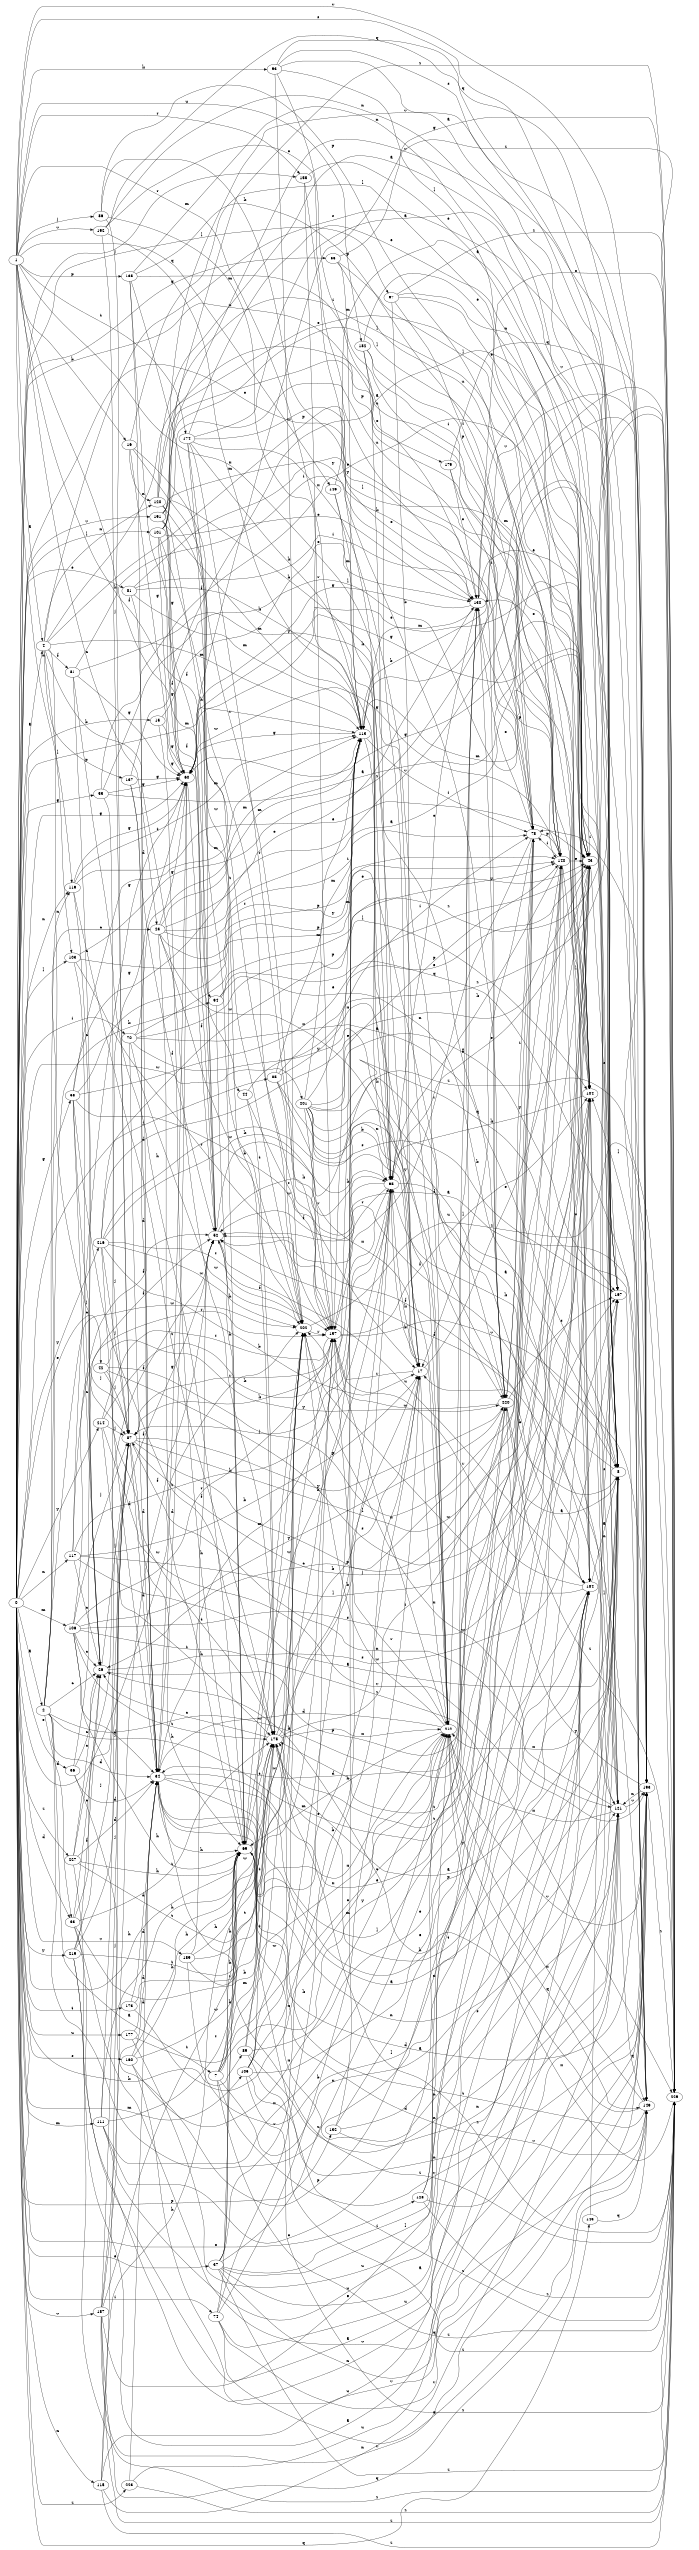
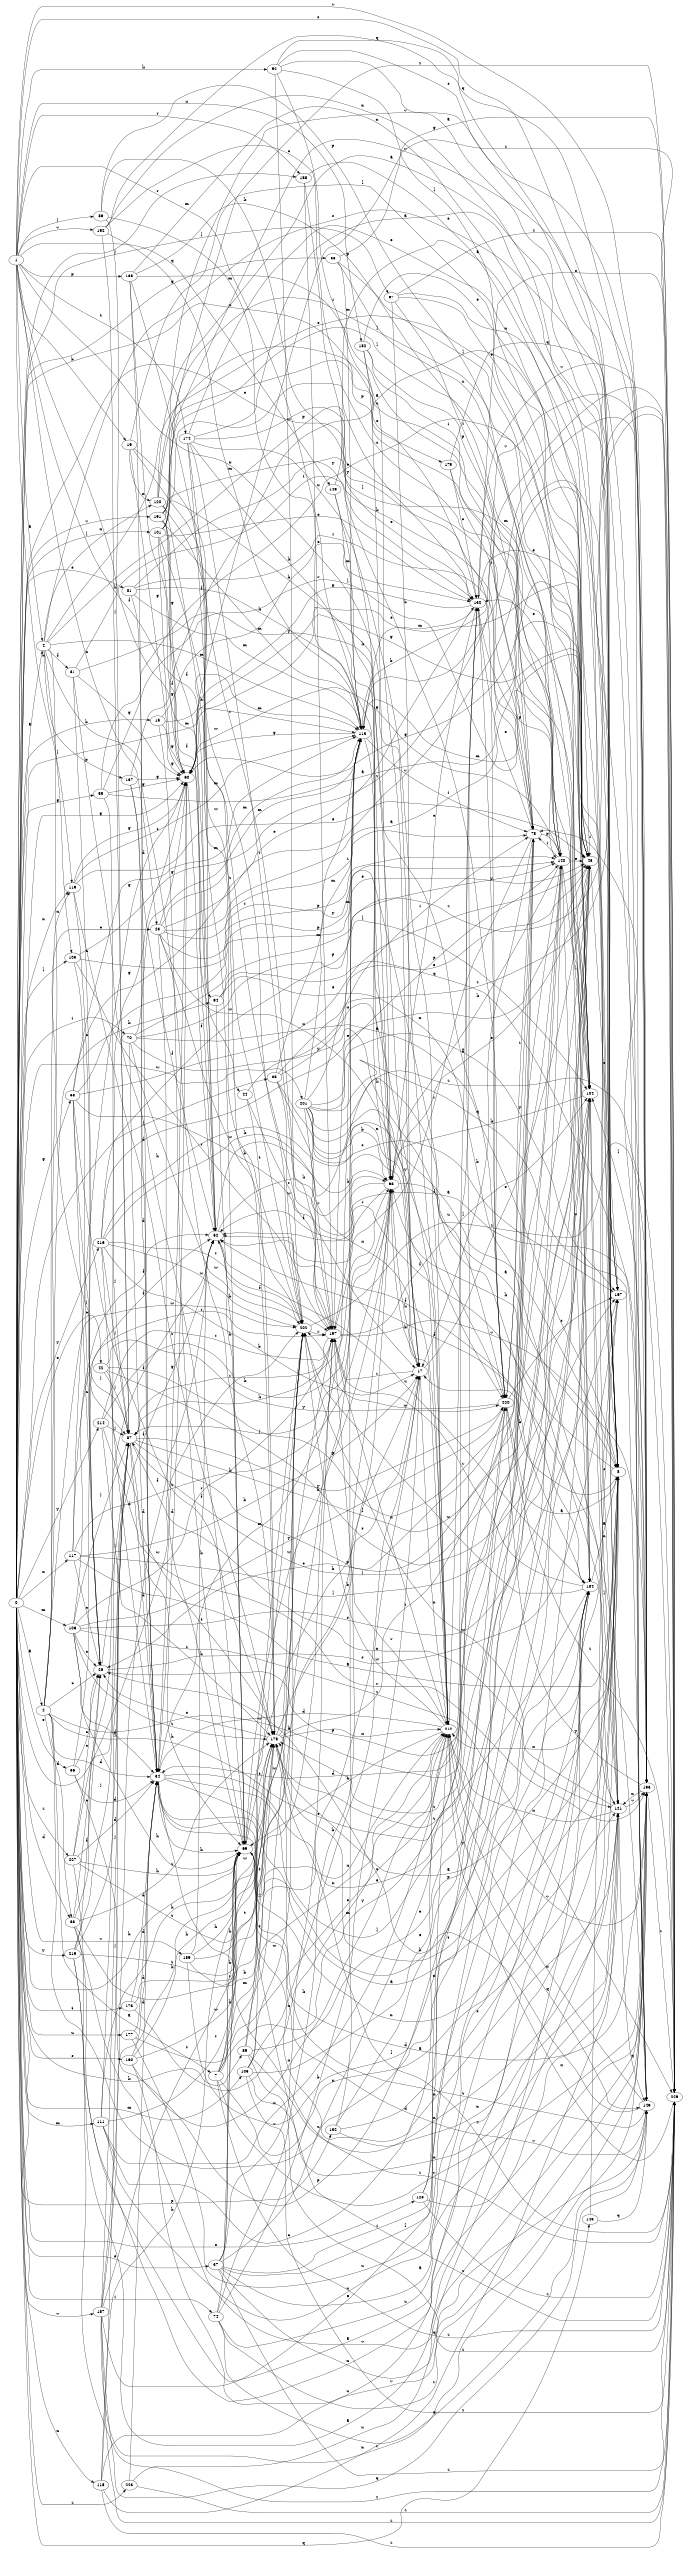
  strict digraph {
    rankdir=LR
    0
    2
    4
    15
    33
    36
    37
    n8 [label=81]
    42
    53
    55
    58
    60
    69
    70
    74
    85
    89
    97
    101
    103
    105
    106
    111
    113
    115
    117
    119
    128
    130
    132
    143
    155
    160
    173
    177
    179
    187
    189
    191
    201
    202
    214
    216
    219
    223
    227
    23
    94
    7
    26
    34
    43
    78
    184
    167
    51
    87
    120
    137
    140
    175
    193
    8
    17
    52
    212
    229
    104
    157
    149
    95
    220
    121
    1
    16
    44
    86
-   93
+   93 [label=92]
    135
    146
    174
    182
    192
    0 -> 2 [label=a]
    0 -> 4 [label=a]
    0 -> 15 [label=b]
    0 -> 33 [label=d]
    0 -> 36 [label=e]
    0 -> 37 [label=e]
    0 -> n8 [label=e]
    0 -> 42 [label=e]
    0 -> 53 [label=g]
    0 -> 55 [label=g]
    0 -> 58 [label=g]
    0 -> 60 [label=g]
    0 -> 69 [label=h]
    0 -> 70 [label=i]
    0 -> 74 [label=i]
    0 -> 85 [label=j]
    0 -> 89 [label=k]
    0 -> 97 [label=l]
    0 -> 101 [label=l]
    0 -> 103 [label=l]
    0 -> 105 [label=m]
    0 -> 106 [label=m]
    0 -> 111 [label=m]
    0 -> 113 [label=m]
    0 -> 115 [label=n]
    0 -> 117 [label=n]
    0 -> 119 [label=n]
    0 -> 128 [label=o]
    0 -> 130 [label=o]
    0 -> 132 [label=p]
    0 -> 143 [label=q]
    0 -> 155 [label=r]
    0 -> 160 [label=s]
    0 -> 173 [label=t]
    0 -> 177 [label=u]
    0 -> 179 [label=u]
    0 -> 187 [label=v]
    0 -> 189 [label=v]
    0 -> 191 [label=v]
    0 -> 201 [label=w]
    0 -> 202 [label=w]
    0 -> 214 [label=y]
    0 -> 216 [label=y]
    0 -> 219 [label=y]
    0 -> 223 [label=z]
    0 -> 227 [label=z]
    2 -> 33 [label=d]
    2 -> 119 [label=n]
    2 -> 202 [label=w]
    2 -> 23 [label=c]
    2 -> 94 [label=k]
    2 -> 7 [label=a]
    2 -> 26 [label=c]
    2 -> 34 [label=d]
    2 -> 43 [label=e]
    2 -> 78 [label=i]
    2 -> 184 [label=u]
    4 -> 103 [label=l]
    4 -> 113 [label=m]
    4 -> 43 [label=e]
    4 -> 167 [label=s]
    4 -> 51 [label=f]
    4 -> 87 [label=j]
    4 -> 120 [label=n]
    4 -> 137 [label=p]
    4 -> 140 [label=p]
    4 -> 175 [label=t]
    15 -> 60 [label=g]
    15 -> 69 [label=h]
    15 -> 130 [label=o]
    33 -> 26 [label=c]
    33 -> 175 [label=t]
    33 -> 193 [label=v]
    33 -> 8 [label=a]
    33 -> 17 [label=b]
    33 -> 52 [label=f]
    36 -> 26 [label=c]
    36 -> 34 [label=d]
    36 -> 140 [label=p]
    36 -> 52 [label=f]
    37 -> 69 [label=h]
    37 -> 78 [label=i]
    37 -> 175 [label=t]
    37 -> 8 [label=a]
    37 -> 212 [label=x]
    37 -> 229 [label=z]
    37 -> 104 [label=l]
    37 -> 157 [label=r]
    37 -> 149 [label=q]
    n8 -> 113 [label=m]
    n8 -> 34 [label=d]
    n8 -> 78 [label=i]
    n8 -> 104 [label=l]
    n8 -> 95 [label=k]
    42 -> 69 [label=h]
    42 -> 167 [label=s]
    42 -> 87 [label=j]
    42 -> 140 [label=p]
    42 -> 220 [label=y]
    53 -> 113 [label=m]
    53 -> 184 [label=u]
    53 -> 229 [label=z]
    53 -> 104 [label=l]
    55 -> 60 [label=g]
    55 -> 43 [label=e]
    55 -> 87 [label=j]
    55 -> 8 [label=a]
    55 -> 104 [label=l]
    58 -> 113 [label=m]
    58 -> 130 [label=o]
    58 -> 26 [label=c]
    58 -> 43 [label=e]
    58 -> 87 [label=j]
    58 -> 140 [label=p]
    58 -> 175 [label=t]
    58 -> 17 [label=b]
    60 -> 34 [label=d]
    60 -> 43 [label=e]
    60 -> 52 [label=f]
    69 -> 175 [label=t]
    69 -> 17 [label=b]
    69 -> 212 [label=x]
    69 -> 229 [label=z]
    69 -> 121 [label=n]
    70 -> 113 [label=m]
    70 -> 202 [label=w]
    70 -> 34 [label=d]
    70 -> 43 [label=e]
    70 -> 8 [label=a]
    70 -> 104 [label=l]
    70 -> 220 [label=y]
    74 -> 69 [label=h]
    74 -> 184 [label=u]
    74 -> 193 [label=v]
    74 -> 17 [label=b]
    74 -> 149 [label=q]
    74 -> 95 [label=k]
    85 -> 113 [label=m]
    85 -> 202 [label=w]
    85 -> 43 [label=e]
    85 -> 8 [label=a]
    85 -> 212 [label=x]
    85 -> 229 [label=z]
    89 -> 202 [label=w]
    89 -> 43 [label=e]
    89 -> 175 [label=t]
    89 -> 229 [label=z]
    89 -> 121 [label=n]
    97 -> 43 [label=e]
    97 -> 78 [label=i]
    97 -> 17 [label=b]
    97 -> 229 [label=z]
    97 -> 121 [label=n]
    101 -> 60 [label=g]
    101 -> 130 [label=o]
    101 -> 202 [label=w]
    101 -> 184 [label=u]
    101 -> 193 [label=v]
    101 -> 52 [label=f]
    101 -> 229 [label=z]
    101 -> 104 [label=l]
    103 -> 26 [label=c]
    103 -> 140 [label=p]
    103 -> 229 [label=z]
    103 -> 157 [label=r]
-   105 -> 113 [label=m]
+   15 -> 113 [label=m]
    105 -> 202 [label=w]
    105 -> 43 [label=e]
    105 -> 175 [label=t]
    105 -> 17 [label=b]
    105 -> 229 [label=z]
    105 -> 121 [label=n]
    106 -> 69 [label=h]
    106 -> 26 [label=c]
    106 -> 34 [label=d]
    106 -> 167 [label=s]
    106 -> 87 [label=j]
    106 -> 175 [label=t]
    106 -> 52 [label=f]
    106 -> 229 [label=z]
    106 -> 157 [label=r]
    106 -> 220 [label=y]
    111 -> 69 [label=h]
    111 -> 130 [label=o]
    111 -> 184 [label=u]
    111 -> 87 [label=j]
    111 -> 212 [label=x]
    111 -> 157 [label=r]
    113 -> 60 [label=g]
    113 -> 78 [label=i]
    113 -> 193 [label=v]
    113 -> 95 [label=k]
    115 -> 69 [label=h]
    115 -> 184 [label=u]
    115 -> 87 [label=j]
    115 -> 229 [label=z]
    115 -> 121 [label=n]
    117 -> 60 [label=g]
    117 -> 26 [label=c]
    117 -> 8 [label=a]
    117 -> 17 [label=b]
    117 -> 104 [label=l]
    117 -> 157 [label=r]
    117 -> 95 [label=k]
    119 -> 60 [label=g]
    119 -> 113 [label=m]
    119 -> 26 [label=c]
    119 -> 43 [label=e]
    119 -> 175 [label=t]
    128 -> 193 [label=v]
    128 -> 212 [label=x]
    128 -> 229 [label=z]
    128 -> 220 [label=y]
    130 -> 60 [label=g]
    130 -> 113 [label=m]
    130 -> 43 [label=e]
    130 -> 140 [label=p]
    130 -> 193 [label=v]
    130 -> 220 [label=y]
    132 -> 113 [label=m]
    132 -> 167 [label=s]
    132 -> 140 [label=p]
    132 -> 121 [label=n]
    143 -> 167 [label=s]
    143 -> 149 [label=q]
    155 -> 130 [label=o]
    155 -> 43 [label=e]
    155 -> 157 [label=r]
    160 -> 69 [label=h]
    160 -> 202 [label=w]
    160 -> 34 [label=d]
    160 -> 193 [label=v]
    160 -> 212 [label=x]
    173 -> 34 [label=d]
    173 -> 212 [label=x]
    173 -> 157 [label=r]
    177 -> 113 [label=m]
    177 -> 34 [label=d]
    177 -> 184 [label=u]
    179 -> 130 [label=o]
    179 -> 78 [label=i]
    179 -> 149 [label=q]
    187 -> 69 [label=h]
    187 -> 43 [label=e]
    187 -> 87 [label=j]
    187 -> 175 [label=t]
    187 -> 193 [label=v]
    187 -> 52 [label=f]
    187 -> 229 [label=z]
    187 -> 149 [label=q]
    189 -> 69 [label=h]
    189 -> 202 [label=w]
    189 -> 52 [label=f]
    189 -> 104 [label=l]
    189 -> 95 [label=k]
    191 -> 60 [label=g]
    191 -> 113 [label=m]
    191 -> 193 [label=v]
    191 -> 17 [label=b]
    191 -> 52 [label=f]
    191 -> 104 [label=l]
    191 -> 220 [label=y]
    201 -> 113 [label=m]
    201 -> 78 [label=i]
    201 -> 184 [label=u]
    201 -> 167 [label=s]
    201 -> 140 [label=p]
    201 -> 17 [label=b]
    201 -> 212 [label=x]
    201 -> 157 [label=r]
    201 -> 149 [label=q]
    201 -> 95 [label=k]
    201 -> 220 [label=y]
    202 -> 52 [label=f]
    202 -> 229 [label=z]
    202 -> 157 [label=r]
    214 -> 87 [label=j]
    214 -> 175 [label=t]
    214 -> 193 [label=v]
    214 -> 157 [label=r]
    214 -> 95 [label=k]
    216 -> 202 [label=w]
    216 -> 34 [label=d]
    216 -> 43 [label=e]
    216 -> 167 [label=s]
    216 -> 87 [label=j]
    216 -> 140 [label=p]
    216 -> 17 [label=b]
    216 -> 157 [label=r]
    216 -> 95 [label=k]
    219 -> 26 [label=f]
    219 -> 87 [label=j]
    219 -> 175 [label=t]
    219 -> 8 [label=a]
    219 -> 52 [label=f]
    219 -> 229 [label=z]
    223 -> 34 [label=d]
    223 -> 184 [label=u]
    223 -> 229 [label=z]
    227 -> 60 [label=g]
    227 -> 69 [label=h]
    227 -> 26 [label=c]
    227 -> 34 [label=d]
    227 -> 175 [label=t]
    227 -> 121 [label=n]
    23 -> 60 [label=g]
    23 -> 69 [label=h]
    23 -> 113 [label=m]
    23 -> 202 [label=w]
    23 -> 78 [label=i]
    23 -> 193 [label=v]
    23 -> 8 [label=a]
    23 -> 212 [label=x]
    23 -> 220 [label=y]
    94 -> 69 [label=h]
    94 -> 229 [label=z]
    94 -> 149 [label=q]
    94 -> 121 [label=n]
    7 -> 69 [label=h]
    7 -> 130 [label=o]
    7 -> 202 [label=w]
    7 -> 193 [label=v]
    7 -> 8 [label=a]
    7 -> 212 [label=x]
    7 -> 229 [label=z]
    7 -> 220 [label=y]
    26 -> 167 [label=s]
    26 -> 87 [label=j]
    26 -> 140 [label=p]
    34 -> 60 [label=g]
    34 -> 69 [label=h]
    34 -> 113 [label=m]
    34 -> 43 [label=e]
    34 -> 8 [label=a]
    34 -> 229 [label=z]
    34 -> 104 [label=l]
    34 -> 121 [label=n]
    43 -> 60 [label=g]
    43 -> 113 [label=m]
    43 -> 167 [label=s]
    43 -> 175 [label=t]
    78 -> 130 [label=o]
    78 -> 140 [label=p]
    78 -> 17 [label=b]
    78 -> 157 [label=r]
    78 -> 220 [label=y]
    184 -> 69 [label=h]
    184 -> 202 [label=w]
    184 -> 175 [label=t]
    184 -> 8 [label=a]
    184 -> 52 [label=f]
    184 -> 157 [label=r]
    51 -> 60 [label=g]
    51 -> 69 [label=h]
    51 -> 26 [label=c]
    51 -> 78 [label=i]
    51 -> 220 [label=y]
    87 -> 34 [label=d]
    87 -> 140 [label=p]
    87 -> 175 [label=t]
    87 -> 104 [label=l]
    87 -> 95 [label=k]
    87 -> 220 [label=y]
    87 -> 121 [label=n]
    120 -> 60 [label=g]
    120 -> 69 [label=h]
    120 -> 184 [label=u]
    120 -> 140 [label=p]
    120 -> 8 [label=a]
    120 -> 157 [label=r]
    137 -> 60 [label=g]
    137 -> 34 [label=d]
    137 -> 8 [label=a]
    137 -> 52 [label=f]
    140 -> 60 [label=g]
    140 -> 43 [label=e]
    140 -> 78 [label=i]
    140 -> 184 [label=u]
    140 -> 104 [label=l]
    140 -> 95 [label=k]
    175 -> 202 [label=w]
    175 -> 26 [label=c]
    175 -> 78 [label=i]
    175 -> 8 [label=a]
    175 -> 17 [label=b]
    175 -> 212 [label=x]
    175 -> 229 [label=z]
    193 -> 113 [label=m]
    193 -> 34 [label=d]
    193 -> 78 [label=i]
    193 -> 52 [label=f]
    193 -> 229 [label=z]
    193 -> 104 [label=l]
    193 -> 220 [label=y]
    193 -> 121 [label=n]
    8 -> 60 [label=g]
    8 -> 175 [label=t]
    8 -> 17 [label=b]
    8 -> 52 [label=f]
    8 -> 212 [label=x]
    17 -> 43 [label=e]
    17 -> 212 [label=x]
    17 -> 157 [label=r]
    17 -> 95 [label=k]
    52 -> 69 [label=h]
    52 -> 184 [label=u]
    52 -> 229 [label=z]
    52 -> 95 [label=k]
    212 -> 69 [label=h]
    212 -> 130 [label=o]
    212 -> 202 [label=w]
    212 -> 34 [label=d]
    212 -> 193 [label=v]
    212 -> 157 [label=r]
    212 -> 149 [label=q]
    229 -> 60 [label=g]
    229 -> 130 [label=o]
    229 -> 212 [label=x]
    104 -> 130 [label=o]
    104 -> 87 [label=j]
    104 -> 95 [label=k]
    104 -> 121 [label=n]
    157 -> 113 [label=m]
    157 -> 87 [label=r]
    157 -> 193 [label=v]
    157 -> 212 [label=x]
    157 -> 104 [label=l]
    149 -> 26 [label=c]
    149 -> 34 [label=d]
    149 -> 175 [label=t]
    149 -> 52 [label=f]
    149 -> 212 [label=x]
    95 -> 69 [label=h]
    95 -> 130 [label=o]
    95 -> 43 [label=e]
    95 -> 87 [label=j]
    95 -> 8 [label=a]
    95 -> 17 [label=b]
    95 -> 52 [label=f]
    95 -> 157 [label=r]
    220 -> 202 [label=w]
    220 -> 26 [label=c]
    220 -> 34 [label=d]
    220 -> 78 [label=i]
    220 -> 167 [label=s]
    220 -> 8 [label=a]
    220 -> 229 [label=z]
    121 -> 202 [label=w]
    121 -> 193 [label=v]
    121 -> 212 [label=x]
    121 -> 104 [label=l]
    121 -> 149 [label=q]
    121 -> 95 [label=k]
    1 -> 4 [label=a]
    1 -> 113 [label=m]
    1 -> 119 [label=n]
    1 -> 155 [label=r]
    1 -> 23 [label=c]
    1 -> 94 [label=k]
    1 -> 167 [label=s]
    1 -> 193 [label=v]
    1 -> 212 [label=x]
    1 -> 16 [label=b]
    1 -> 44 [label=f]
    1 -> 86 [label=j]
    1 -> 93 [label=k]
    1 -> 135 [label=p]
    1 -> 146 [label=q]
    1 -> 174 [label=t]
    1 -> 182 [label=u]
    1 -> 192 [label=v]
    16 -> 60 [label=g]
    16 -> 202 [label=w]
    16 -> 120 [label=n]
    16 -> 104 [label=l]
    16 -> 157 [label=r]
    44 -> 175 [label=t]
    44 -> 212 [label=x]
    44 -> 157 [label=r]
    86 -> 113 [label=m]
    86 -> 87 [label=j]
    86 -> 140 [label=p]
    86 -> 95 [label=k]
    93 -> 130 [label=o]
    93 -> 202 [label=w]
    93 -> 167 [label=s]
    93 -> 8 [label=a]
    93 -> 104 [label=l]
    93 -> 149 [label=q]
    135 -> 202 [label=w]
    135 -> 34 [label=d]
    135 -> 78 [label=i]
    135 -> 140 [label=p]
    135 -> 52 [label=f]
    135 -> 121 [label=n]
    146 -> 113 [label=m]
    146 -> 8 [label=a]
    146 -> 95 [label=k]
    174 -> 43 [label=e]
    174 -> 175 [label=t]
    174 -> 8 [label=a]
    174 -> 52 [label=f]
    174 -> 212 [label=x]
    174 -> 157 [label=r]
    174 -> 95 [label=k]
    174 -> 220 [label=y]
    182 -> 43 [label=e]
    182 -> 78 [label=i]
    182 -> 140 [label=p]
    182 -> 17 [label=b]
    182 -> 95 [label=k]
    192 -> 113 [label=m]
    192 -> 130 [label=o]
    192 -> 87 [label=j]
    192 -> 149 [label=q]
    192 -> 121 [label=n]
  }
